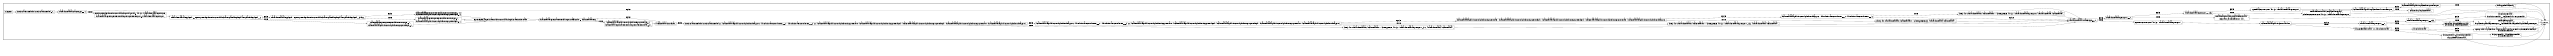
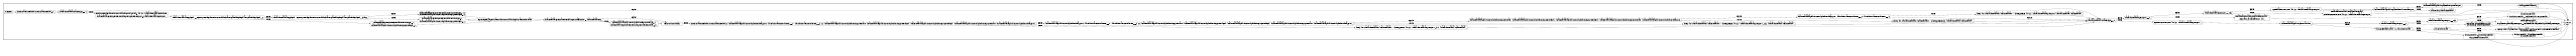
  digraph {
    rankdir=LR
    node [shape=rectangle style=solid]
    n1 [label=__START__]
    n2 [label="is_recirculation_needed_0/is_recirculation_needed = 0;"]
    n3 [label=__EXIT__]
    n4 [label="standard_metadata.instance_type == 0;"]
    n5 [label="egress_queue_depth_monitor_control_block_port_id/port_id = (bit<32>)standard_metadata.egress_spec;\n...\nlocal_metadata.egress_queue_event_hdr.egress_queue_event_port = standard_metadata.egress_port;"]
    n6 [label="standard_metadata.instance_type == 0;"]
    n7 [label="standard_metadata.deq_qdepth >= egress_queue_depth_monitor_control_block_last_updated_deq_depth/last_updated_deq_depth + 2;"]
    n8 [label="local_metadata.egress_queue_event_hdr.event_src_type = 1;\n...\nlocal_metadata.flag_hdr.is_control_pkt_from_egr_queue_depth = 1;"]
    n9 [label="standard_metadata.deq_qdepth < egress_queue_depth_monitor_control_block_last_updated_deq_depth/last_updated_deq_depth + 524286;"]
    n10 [label="EgressPipeImpl.egress_rate_monitor_control_block.egress_rate_monitor_table" shape=ellipse]
    n11 [label="local_metadata.egress_queue_event_hdr.event_src_type = 1;\n...\nlocal_metadata.flag_hdr.is_control_pkt_from_egr_queue_depth = 1;"]
    n12 [label="local_metadata.egress_queue_event_hdr.egress_queue_event = 10;\nlocal_metadata.flag_hdr.is_control_pkt_from_egr_queue_depth = 0;"]
    n13 [label="local_metadata.egress_rate_event_hdr.egress_traffic_color != local_metadata.temp;"]
    n14 [label="local_metadata.flag_hdr.is_control_pkt_from_egr_queue_rate = 1;\n...\nlocal_metadata.egress_rate_event_hdr.egress_rate_event_data = 21;"]
-   n15 [label="local_metadata.is_multicast;"]
+   n15 [label="local_count.is_multicast;"]
    n16 [label="is_recirculation_needed_0/is_recirculation_needed && (local_metadata.flag_hdr.is_control_pkt_from_delay_proc || hdr.mdn_int.rate_control_event == 2 || hdr.mdn_int.rate_control_event == 3) && (local_metadata.flag_hdr.is_control_pkt_from_ing_queue_rate || local_metadata.flag_hdr.is_control_pkt_from_ing_queue_depth || local_metadata.flag_hdr.is_control_pkt_from_egr_queue_depth || local_metadata.flag_hdr.is_control_pkt_from_egr_queue_rate || local_metadata.flag_hdr.is_control_pkt_from_delay_proc);"]
    n17 [label="clone3<list<standard_metadata_t, local_metadata_t>>(CloneType.E2E, (bit<32>)standard_metadata.ingress_port + 512, {standard_metadata, local_metadata});"]
    n18 [label="(local_metadata.flag_hdr.is_control_pkt_from_delay_proc || hdr.mdn_int.rate_control_event == 2 || hdr.mdn_int.rate_control_event == 3) && (local_metadata.flag_hdr.is_control_pkt_from_ing_queue_rate || local_metadata.flag_hdr.is_control_pkt_from_ing_queue_depth || local_metadata.flag_hdr.is_control_pkt_from_egr_queue_depth || local_metadata.flag_hdr.is_control_pkt_from_egr_queue_rate || local_metadata.flag_hdr.is_control_pkt_from_delay_proc);"]
    n19 [label="clone3<list<standard_metadata_t, local_metadata_t>>(CloneType.E2E, (bit<32>)standard_metadata.ingress_port + 256, {standard_metadata, local_metadata});"]
    n20 [label="local_metadata.flag_hdr.is_control_pkt_from_ing_queue_rate || local_metadata.flag_hdr.is_control_pkt_from_ing_queue_depth || local_metadata.flag_hdr.is_control_pkt_from_egr_queue_depth || local_metadata.flag_hdr.is_control_pkt_from_egr_queue_rate || local_metadata.flag_hdr.is_control_pkt_from_delay_proc;"]
    n21 [label="clone3<list<standard_metadata_t, local_metadata_t>>(CloneType.E2E, 255, {standard_metadata, local_metadata});"]
    n22 [label="local_metadata.flag_hdr.is_control_pkt_from_delay_proc || hdr.mdn_int.rate_control_event == 2 || hdr.mdn_int.rate_control_event == 3;"]
    n23 [label="clone3<list<standard_metadata_t, local_metadata_t>>(CloneType.E2E, (bit<32>)standard_metadata.ingress_port, {standard_metadata, local_metadata});"]
    n24 [label="egressPortCounter.count((bit<32>)standard_metadata.egress_port);"]
    n25 [label="standard_metadata.egress_port == 0;"]
    n26 [label="local_metadata.flag_hdr.is_pkt_toward_host;"]
    n27 [label="hdr.p2p_feedback.isValid() && hdr.mdn_int.isValid();"]
    n28 [label="standard_metadata.egress_port == 0;"]
    n29 [label="hdr.ipv6.next_hdr = hdr.mdn_int.next_hdr;\n...\nhdr.p2p_feedback.setInvalid();"]
    n30 [label="hdr.mdn_bit.isValid();"]
    n31 [label="hdr.ipv6.next_hdr = hdr.mdn_int.next_hdr;\nhdr.mdn_int.setInvalid();"]
    n32 [label="log_msg(\"This is a packet from a host toward a host. So no need to clone E2E for feedback\");\nhdr.mdn_int.setInvalid();"]
    n33 [label="recirculate<parsed_headers_t>(hdr);\nmark_to_drop(standard_metadata);"]
    n34 [label="standard_metadata.egress_port == 255;"]
    n35 [label="set_all_header_invalid();\n...\nhdr.packet_in.path_delay_event_port = local_metadata.delay_info_hdr.path_delay_event_port;"]
    n36 [label="hdr.mdn_int.setValid();\n...\nhdr.mdn_int.next_hdr = temp_next_hdr_1/temp_next_hdr;"]
    n37 [label="set_all_header_invalid_3/set_all_header_invalid();\n...\nrecirculate<parsed_headers_t>(hdr);"]
    n38 [label="standard_metadata.egress_port == 255;"]
    n39 [label="set_all_header_invalid_4/set_all_header_invalid();\n...\nctrlPktToCPCounter.count((bit<32>)standard_metadata.egress_port);"]
    n40 [label="p2pFeedbackCounter.count((bit<32>)standard_metadata.egress_port);"]
    n41 [label="local_metadata.flag_hdr.is_packet_from_downstream_port;"]
-   n42 [label="mark_to_drop(depth_metadata);"]
+   n42 [label="mark_to_drop(standard_metadata);"]
    n43 [label="local_metadata.flag_hdr.is_packet_from_upstream_port;"]
    n44 [label="build_p2p_feedback_only();"]
    subgraph cluster_1 {
      labeljust=r
      style=bold
      n1
      n2
      n3
      n4
      n5
      n6
      n7
      n8
      n9
      n10
      n11
      n12
      n13
      n14
      n15
      n16
      n17
      n18
      n19
      n20
      n21
      n22
      n23
      n24
      n25
      n26
      n27
      n28
      n29
      n30
      n31
      n32
      n33
      n34
      n35
      n36
      n37
      n38
      n39
      n40
      n41
      n42
      n43
      n44
    }
    n1 -> n2
    n2 -> n4
    n4 -> n5 [label=TRUE]
    n4 -> n6 [label=FALSE]
    n5 -> n7
    n6 -> n24 [label=TRUE]
    n6 -> n25 [label=FALSE]
    n7 -> n8 [label=TRUE]
    n7 -> n9 [label=FALSE]
    n8 -> n10
    n9 -> n11 [label=TRUE]
    n9 -> n12 [label=FALSE]
    n10 -> n13
    n11 -> n10
    n12 -> n10
    n13 -> n14 [label=TRUE]
    n13 -> n15 [label=FALSE]
    n14 -> n15
    n15 -> n16 [label=FALSE]
    n16 -> n17 [label=TRUE]
    n16 -> n18 [label=FALSE]
    n17 -> n6
    n18 -> n19 [label=TRUE]
    n18 -> n20 [label=FALSE]
    n19 -> n6
    n20 -> n21 [label=TRUE]
    n20 -> n22 [label=FALSE]
    n21 -> n6
    n22 -> n6 [label=FALSE]
    n22 -> n23 [label=TRUE]
    n23 -> n6
    n24 -> n26
    n25 -> n37 [label=TRUE]
    n25 -> n38 [label=FALSE]
    n26 -> n27 [label=TRUE]
    n26 -> n28 [label=FALSE]
    n27 -> n29 [label=TRUE]
    n27 -> n30 [label=FALSE]
    n28 -> n33 [label=TRUE]
    n28 -> n34 [label=FALSE]
    n29 -> n3
    n30 -> n31 [label=TRUE]
    n30 -> n32 [label=FALSE]
    n31 -> n3
    n32 -> n3
    n33 -> n3
    n34 -> n35 [label=TRUE]
    n34 -> n36 [label=FALSE]
    n35 -> n3
    n36 -> n3
    n37 -> n3
    n38 -> n39 [label=TRUE]
    n38 -> n40 [label=FALSE]
    n39 -> n3
    n40 -> n41
    n41 -> n42 [label=TRUE]
    n41 -> n43 [label=FALSE]
    n43 -> n44 [label=TRUE]
    n44 -> n3
  }
